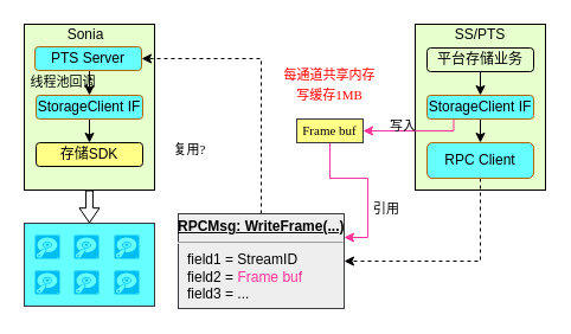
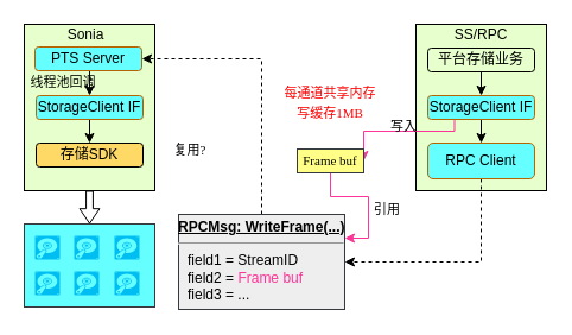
  <mxCell id="0" />
  <mxCell id="1" parent="0" />
  <mxCell id="2" value="" style="rounded=0;whiteSpace=wrap;html=1;fillColor=#66FFFF;strokeColor=#36393d;" vertex="1" parent="1"><mxGeometry x="20" y="188" width="110" height="70" as="geometry" /></mxCell>
  <mxCell id="3" value="" style="rounded=0;whiteSpace=wrap;html=1;fillColor=#E6FFCC;strokeColor=#000000;gradientColor=none;" vertex="1" parent="1"><mxGeometry x="350" y="20" width="110" height="140" as="geometry" /></mxCell>
  <mxCell id="4" value="" style="rounded=0;whiteSpace=wrap;html=1;fillColor=#E6FFCC;strokeColor=#000000;gradientColor=none;" vertex="1" parent="1"><mxGeometry x="20" y="20" width="110" height="140" as="geometry" /></mxCell>
- <mxCell id="5" value="存储SDK" style="rounded=1;whiteSpace=wrap;html=1;fillColor=#ffff88;" vertex="1" parent="1"><mxGeometry x="30" y="120" width="90" height="20" as="geometry" /></mxCell>
+ <mxCell id="5" value="存储SDK" style="rounded=1;whiteSpace=wrap;html=1;fillColor=#FFD966;" vertex="1" parent="1"><mxGeometry x="30" y="120" width="90" height="20" as="geometry" /></mxCell>
  <mxCell id="6" style="edgeStyle=orthogonalEdgeStyle;rounded=0;orthogonalLoop=1;jettySize=auto;html=1;exitX=0.5;exitY=1;exitDx=0;exitDy=0;entryX=0.5;entryY=0;entryDx=0;entryDy=0;fontSize=11;" edge="1" parent="1" source="7" target="19"><mxGeometry relative="1" as="geometry" /></mxCell>
  <mxCell id="7" value="PTS Server" style="rounded=1;whiteSpace=wrap;html=1;fillColor=#66FFFF;strokeColor=#b46504;" vertex="1" parent="1"><mxGeometry x="29" y="39" width="90" height="20" as="geometry" /></mxCell>
  <mxCell id="8" style="edgeStyle=orthogonalEdgeStyle;rounded=0;orthogonalLoop=1;jettySize=auto;html=1;exitX=0.5;exitY=1;exitDx=0;exitDy=0;entryX=1;entryY=0.5;entryDx=0;entryDy=0;dashed=1;fontFamily=Lucida Console;fontSize=11;fontColor=#000000;" edge="1" parent="1" source="9" target="26"><mxGeometry relative="1" as="geometry" /></mxCell>
  <mxCell id="9" value="RPC Client" style="rounded=1;whiteSpace=wrap;html=1;fillColor=#66FFFF;strokeColor=#b46504;" vertex="1" parent="1"><mxGeometry x="360" y="120" width="90" height="30" as="geometry" /></mxCell>
  <mxCell id="10" style="edgeStyle=orthogonalEdgeStyle;rounded=0;orthogonalLoop=1;jettySize=auto;html=1;exitX=0.5;exitY=1;exitDx=0;exitDy=0;entryX=0.5;entryY=0;entryDx=0;entryDy=0;fontSize=11;" edge="1" parent="1" source="11" target="14"><mxGeometry relative="1" as="geometry" /></mxCell>
  <mxCell id="11" value="平台存储业务" style="rounded=1;whiteSpace=wrap;html=1;fillColor=#e6ffcc;" vertex="1" parent="1"><mxGeometry x="360" y="40" width="90" height="20" as="geometry" /></mxCell>
  <mxCell id="12" style="edgeStyle=orthogonalEdgeStyle;rounded=0;orthogonalLoop=1;jettySize=auto;html=1;exitX=0.5;exitY=1;exitDx=0;exitDy=0;entryX=0.5;entryY=0;entryDx=0;entryDy=0;fontSize=11;" edge="1" parent="1" source="14" target="9"><mxGeometry relative="1" as="geometry" /></mxCell>
  <mxCell id="13" style="edgeStyle=orthogonalEdgeStyle;rounded=0;orthogonalLoop=1;jettySize=auto;html=1;exitX=0.25;exitY=1;exitDx=0;exitDy=0;entryX=1;entryY=0.5;entryDx=0;entryDy=0;fontFamily=Lucida Console;fontSize=11;fontColor=#FF0000;strokeColor=#FF3399;" edge="1" parent="1" source="14" target="24"><mxGeometry relative="1" as="geometry"><Array as="points"><mxPoint x="383" y="110" /></Array></mxGeometry></mxCell>
  <mxCell id="14" value="StorageClient&amp;nbsp;IF" style="rounded=1;whiteSpace=wrap;html=1;fillColor=#66FFFF;strokeColor=#b46504;" vertex="1" parent="1"><mxGeometry x="360" y="80" width="90" height="20" as="geometry" /></mxCell>
  <mxCell id="15" value="" style="verticalLabelPosition=bottom;html=1;verticalAlign=top;align=center;strokeColor=none;fillColor=#00BEF2;shape=mxgraph.azure.vhd;pointerEvents=1;" vertex="1" parent="1"><mxGeometry x="29" y="198" width="21" height="20" as="geometry" /></mxCell>
  <mxCell id="16" value="" style="verticalLabelPosition=bottom;html=1;verticalAlign=top;align=center;strokeColor=none;fillColor=#00BEF2;shape=mxgraph.azure.vhd;pointerEvents=1;" vertex="1" parent="1"><mxGeometry x="62" y="198" width="21" height="20" as="geometry" /></mxCell>
  <mxCell id="17" value="" style="verticalLabelPosition=bottom;html=1;verticalAlign=top;align=center;strokeColor=none;fillColor=#00BEF2;shape=mxgraph.azure.vhd;pointerEvents=1;" vertex="1" parent="1"><mxGeometry x="96" y="198" width="21" height="20" as="geometry" /></mxCell>
  <mxCell id="18" style="edgeStyle=orthogonalEdgeStyle;rounded=0;orthogonalLoop=1;jettySize=auto;html=1;exitX=0.5;exitY=1;exitDx=0;exitDy=0;entryX=0.5;entryY=0;entryDx=0;entryDy=0;fontSize=11;" edge="1" parent="1" source="19" target="5"><mxGeometry relative="1" as="geometry" /></mxCell>
  <mxCell id="19" value="StorageClient&amp;nbsp;IF" style="rounded=1;whiteSpace=wrap;html=1;fillColor=#66FFFF;strokeColor=#b46504;" vertex="1" parent="1"><mxGeometry x="30" y="80" width="90" height="20" as="geometry" /></mxCell>
  <mxCell id="20" value="&lt;font style=&quot;font-size: 11px&quot; face=&quot;Lucida Console&quot;&gt;线程池回调&lt;/font&gt;" style="text;html=1;strokeColor=none;fillColor=none;align=center;verticalAlign=middle;whiteSpace=wrap;rounded=0;fontSize=14;" vertex="1" parent="1"><mxGeometry x="20" y="63" width="66" height="10" as="geometry" /></mxCell>
- <mxCell id="21" value="&lt;font style=&quot;font-size: 12px&quot;&gt;SS/PTS&lt;/font&gt;" style="text;html=1;strokeColor=none;fillColor=none;align=center;verticalAlign=middle;whiteSpace=wrap;rounded=0;fontSize=14;" vertex="1" parent="1"><mxGeometry x="375" y="20" width="60" height="15" as="geometry" /></mxCell>
+ <mxCell id="21" value="&lt;font style=&quot;font-size: 12px&quot;&gt;SS/RPC&lt;/font&gt;" style="text;html=1;strokeColor=none;fillColor=none;align=center;verticalAlign=middle;whiteSpace=wrap;rounded=0;fontSize=14;" vertex="1" parent="1"><mxGeometry x="375" y="20" width="60" height="15" as="geometry" /></mxCell>
  <mxCell id="22" value="&lt;span style=&quot;font-size: 12px&quot;&gt;Sonia&lt;/span&gt;" style="text;html=1;strokeColor=none;fillColor=none;align=center;verticalAlign=middle;whiteSpace=wrap;rounded=0;fontSize=14;" vertex="1" parent="1"><mxGeometry x="42" y="20" width="60" height="15" as="geometry" /></mxCell>
  <mxCell id="23" style="edgeStyle=orthogonalEdgeStyle;rounded=0;orthogonalLoop=1;jettySize=auto;html=1;exitX=0.5;exitY=1;exitDx=0;exitDy=0;entryX=1;entryY=0.25;entryDx=0;entryDy=0;fontFamily=Lucida Console;fontSize=11;fontColor=#FF0000;strokeColor=#FF3399;" edge="1" parent="1" source="24" target="26"><mxGeometry relative="1" as="geometry" /></mxCell>
- <mxCell id="24" value="&lt;font style=&quot;font-size: 11px&quot;&gt;Frame buf&lt;/font&gt;" style="rounded=0;whiteSpace=wrap;html=1;fontFamily=Times New Roman;fontSize=12;strokeColor=#36393d;fillColor=#ffff88;" vertex="1" parent="1"><mxGeometry x="250" y="100" width="56" height="20" as="geometry" /></mxCell>
+ <mxCell id="24" value="&lt;font style=&quot;font-size: 11px&quot;&gt;Frame buf&lt;/font&gt;" style="rounded=0;whiteSpace=wrap;html=1;fontFamily=Times New Roman;fontSize=12;strokeColor=#36393d;fillColor=#ffff88;" vertex="1" parent="1"><mxGeometry x="250" y="125" width="56" height="20" as="geometry" /></mxCell>
  <mxCell id="25" style="edgeStyle=orthogonalEdgeStyle;rounded=0;orthogonalLoop=1;jettySize=auto;html=1;exitX=0.5;exitY=0;exitDx=0;exitDy=0;entryX=1;entryY=0.5;entryDx=0;entryDy=0;dashed=1;fontFamily=Lucida Console;fontSize=11;fontColor=#000000;" edge="1" parent="1" source="26" target="7"><mxGeometry relative="1" as="geometry" /></mxCell>
  <mxCell id="26" value="&lt;p style=&quot;margin: 0px ; margin-top: 4px ; text-align: center ; text-decoration: underline&quot;&gt;&lt;b&gt;RPCMsg: WriteFrame(...)&lt;/b&gt;&lt;/p&gt;&lt;hr&gt;&lt;p style=&quot;margin: 0px ; margin-left: 8px&quot;&gt;field1 = StreamID&lt;br&gt;field2 = &lt;font color=&quot;#ff3399&quot;&gt;Frame buf&lt;/font&gt;&lt;br&gt;field3 = ...&lt;/p&gt;" style="verticalAlign=top;align=left;overflow=fill;fontSize=12;fontFamily=Helvetica;html=1;strokeColor=#36393d;fillColor=#eeeeee;" vertex="1" parent="1"><mxGeometry x="150" y="180" width="140" height="80" as="geometry" /></mxCell>
- <mxCell id="27" value="&lt;font style=&quot;font-size: 11px&quot; face=&quot;Lucida Console&quot; color=&quot;#ff0000&quot;&gt;每通道共享内存&lt;br style=&quot;font-size: 11px&quot;&gt;写缓存1MB&lt;/font&gt;" style="text;html=1;strokeColor=none;fillColor=none;align=center;verticalAlign=middle;whiteSpace=wrap;rounded=0;fontSize=14;" vertex="1" parent="1"><mxGeometry x="223" y="55" width="110" height="30" as="geometry" /></mxCell>
+ <mxCell id="27" value="&lt;font style=&quot;font-size: 11px&quot; face=&quot;Lucida Console&quot; color=&quot;#ff0000&quot;&gt;每通道共享内存&lt;br style=&quot;font-size: 11px&quot;&gt;写缓存1MB&lt;/font&gt;" style="text;html=1;strokeColor=none;fillColor=none;align=center;verticalAlign=middle;whiteSpace=wrap;rounded=0;fontSize=14;" vertex="1" parent="1"><mxGeometry x="223" y="70" width="110" height="30" as="geometry" /></mxCell>
  <mxCell id="28" value="&lt;font face=&quot;Lucida Console&quot;&gt;&lt;span style=&quot;font-size: 11px&quot;&gt;写入&lt;/span&gt;&lt;/font&gt;" style="text;html=1;strokeColor=none;fillColor=none;align=center;verticalAlign=middle;whiteSpace=wrap;rounded=0;fontSize=14;" vertex="1" parent="1"><mxGeometry x="320" y="100" width="40" height="10" as="geometry" /></mxCell>
  <mxCell id="29" value="&lt;font face=&quot;Lucida Console&quot;&gt;&lt;span style=&quot;font-size: 11px&quot;&gt;引用&lt;/span&gt;&lt;/font&gt;" style="text;html=1;strokeColor=none;fillColor=none;align=center;verticalAlign=middle;whiteSpace=wrap;rounded=0;fontSize=14;" vertex="1" parent="1"><mxGeometry x="306" y="170" width="40" height="10" as="geometry" /></mxCell>
  <mxCell id="30" value="&lt;font face=&quot;Lucida Console&quot;&gt;&lt;span style=&quot;font-size: 11px&quot;&gt;复用?&lt;/span&gt;&lt;/font&gt;" style="text;html=1;strokeColor=none;fillColor=none;align=center;verticalAlign=middle;whiteSpace=wrap;rounded=0;fontSize=14;" vertex="1" parent="1"><mxGeometry x="140" y="120" width="40" height="10" as="geometry" /></mxCell>
  <mxCell id="31" value="" style="verticalLabelPosition=bottom;html=1;verticalAlign=top;align=center;strokeColor=none;fillColor=#00BEF2;shape=mxgraph.azure.vhd;pointerEvents=1;" vertex="1" parent="1"><mxGeometry x="29" y="228" width="21" height="20" as="geometry" /></mxCell>
  <mxCell id="32" value="" style="verticalLabelPosition=bottom;html=1;verticalAlign=top;align=center;strokeColor=none;fillColor=#00BEF2;shape=mxgraph.azure.vhd;pointerEvents=1;" vertex="1" parent="1"><mxGeometry x="62" y="228" width="21" height="20" as="geometry" /></mxCell>
  <mxCell id="33" value="" style="verticalLabelPosition=bottom;html=1;verticalAlign=top;align=center;strokeColor=none;fillColor=#00BEF2;shape=mxgraph.azure.vhd;pointerEvents=1;" vertex="1" parent="1"><mxGeometry x="96" y="228" width="21" height="20" as="geometry" /></mxCell>
  <mxCell id="34" value="" style="shape=flexArrow;endArrow=classic;html=1;rounded=0;fontFamily=Lucida Console;fontSize=11;fontColor=#FF3399;strokeColor=#000000;exitX=0.5;exitY=1;exitDx=0;exitDy=0;width=5.833;endSize=3.775;endWidth=10.139;entryX=0.5;entryY=0;entryDx=0;entryDy=0;" edge="1" parent="1" source="4" target="2"><mxGeometry width="50" height="50" relative="1" as="geometry"><mxPoint x="50" y="390" as="sourcePoint" /><mxPoint x="75" y="190" as="targetPoint" /></mxGeometry></mxCell>
